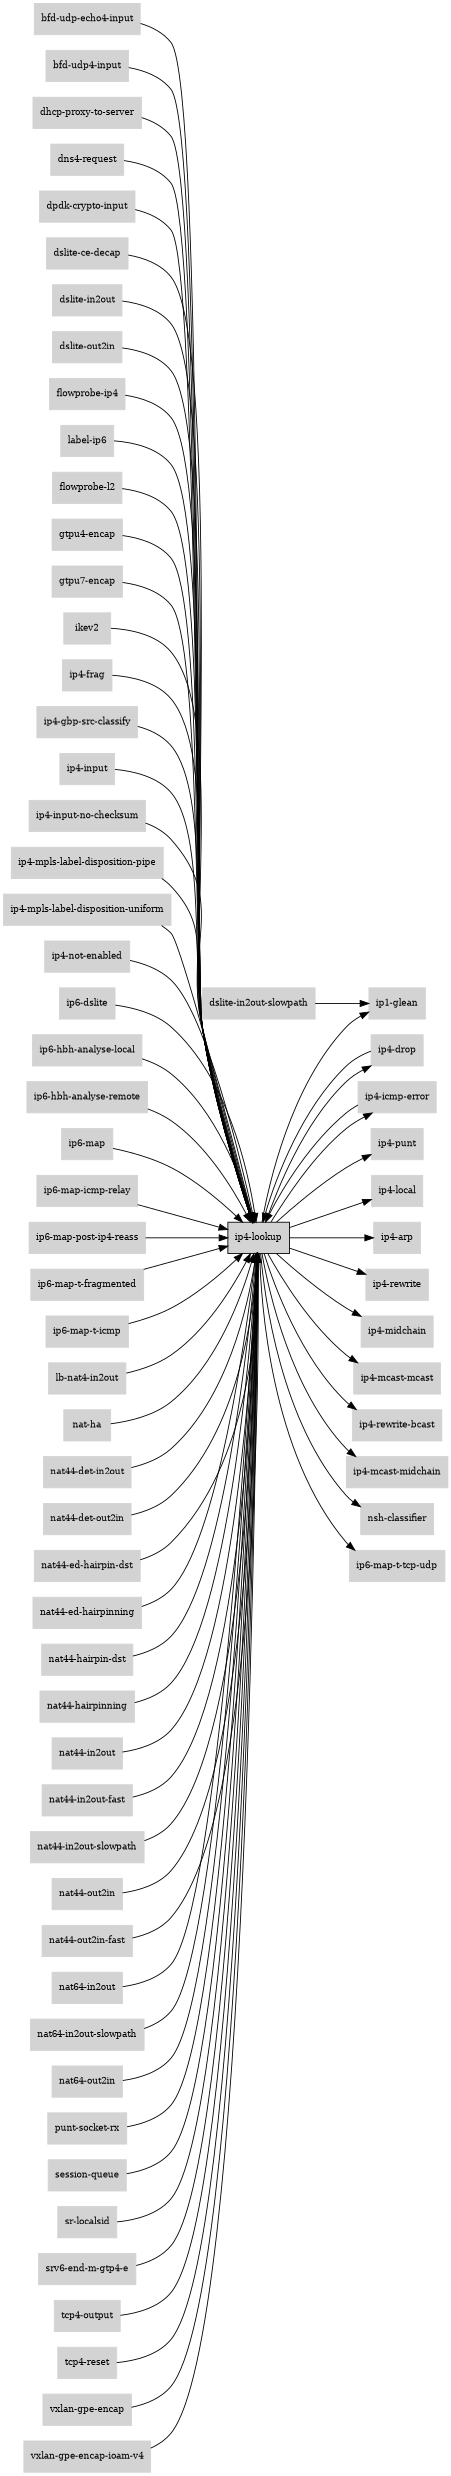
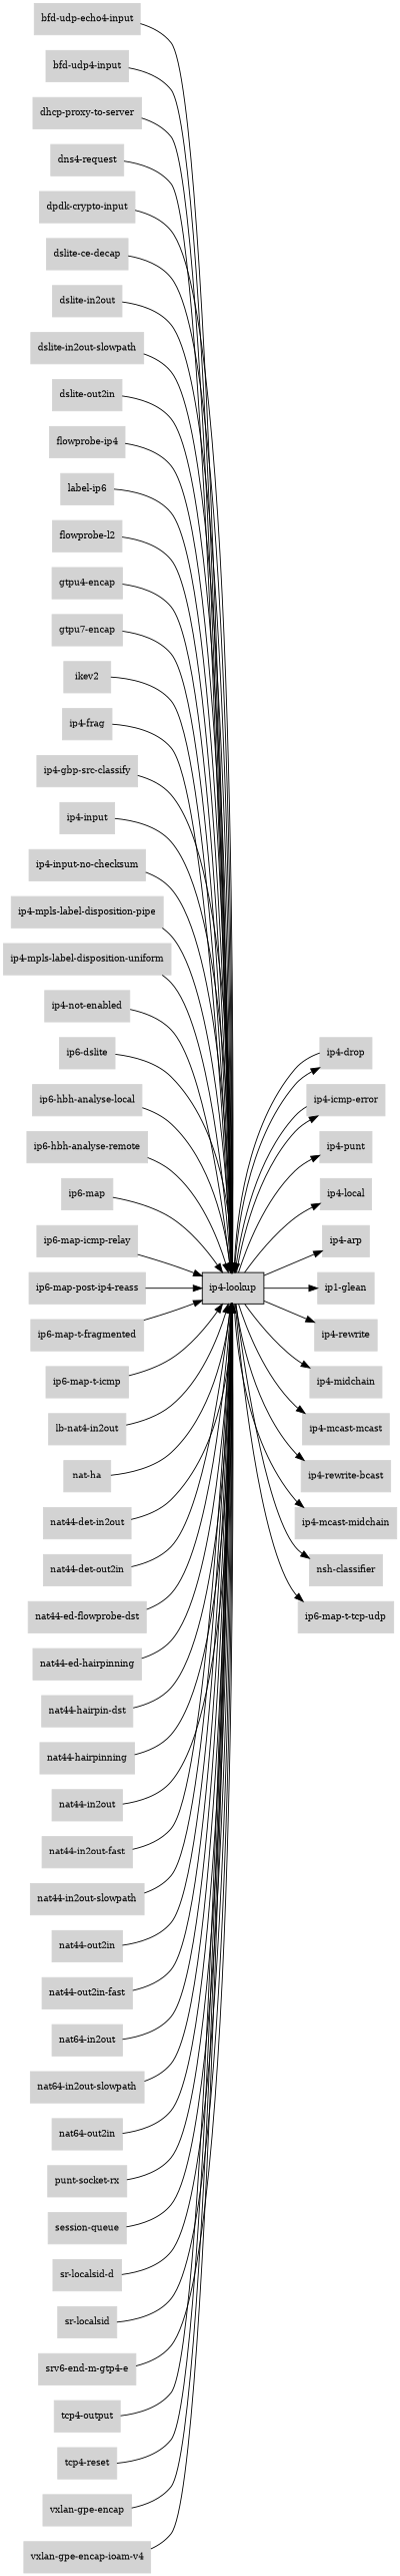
  digraph {
    rankdir=LR
    node [color=lightgray fillcolor=lightgray fontcolor=black fontsize=10 shape=box style=filled]
    edge [fontsize=8]
    "ip4-lookup" [color=black]
    "ip4-drop"
    "ip4-icmp-error"
    "ip4-punt"
    "ip4-local"
    "ip4-arp"
    n7 [label="ip1-glean"]
    "ip4-rewrite"
    "ip4-midchain"
    n10 [label="ip4-mcast-mcast"]
    "ip4-rewrite-bcast"
    "ip4-mcast-midchain"
    "nsh-classifier"
    "ip6-map-t-tcp-udp"
    "bfd-udp-echo4-input"
    "bfd-udp4-input"
    "dhcp-proxy-to-server"
    "dns4-request"
    "dpdk-crypto-input"
    "dslite-ce-decap"
    "dslite-in2out"
    "dslite-in2out-slowpath"
    "dslite-out2in"
    "flowprobe-ip4"
    n25 [label="label-ip6"]
    "flowprobe-l2"
    "gtpu4-encap"
    n28 [label="gtpu7-encap"]
    ikev2
    "ip4-frag"
    "ip4-gbp-src-classify"
    "ip4-input"
    "ip4-input-no-checksum"
    "ip4-mpls-label-disposition-pipe"
    "ip4-mpls-label-disposition-uniform"
    "ip4-not-enabled"
    n37 [label="ip6-dslite"]
    "ip6-hbh-analyse-local"
    "ip6-hbh-analyse-remote"
    "ip6-map"
    "ip6-map-icmp-relay"
    "ip6-map-post-ip4-reass"
    "ip6-map-t-fragmented"
    "ip6-map-t-icmp"
    "lb-nat4-in2out"
    "nat-ha"
    "nat44-det-in2out"
    "nat44-det-out2in"
-   "nat44-ed-hairpin-dst"
+   "nat44-ed-hairpin-dst" [label="nat44-ed-flowprobe-dst"]
    "nat44-ed-hairpinning"
    "nat44-hairpin-dst"
    "nat44-hairpinning"
    "nat44-in2out"
    "nat44-in2out-fast"
    "nat44-in2out-slowpath"
    "nat44-out2in"
    "nat44-out2in-fast"
    "nat64-in2out"
    "nat64-in2out-slowpath"
    "nat64-out2in"
    "punt-socket-rx"
    "session-queue"
+   "sr-localsid-d"
    "sr-localsid"
    "srv6-end-m-gtp4-e"
    "tcp4-output"
    "tcp4-reset"
    "vxlan-gpe-encap"
    "vxlan-gpe-encap-ioam-v4"
    "ip4-lookup" -> "ip4-drop"
    "ip4-lookup" -> "ip4-icmp-error"
    "ip4-lookup" -> "ip4-punt"
    "ip4-lookup" -> "ip4-local"
    "ip4-lookup" -> "ip4-arp"
    "ip4-lookup" -> n7
    "ip4-lookup" -> "ip4-rewrite"
    "ip4-lookup" -> "ip4-midchain"
    "ip4-lookup" -> n10
    "ip4-lookup" -> "ip4-rewrite-bcast"
    "ip4-lookup" -> "ip4-mcast-midchain"
    "ip4-lookup" -> "nsh-classifier"
    "ip4-lookup" -> "ip6-map-t-tcp-udp"
    "ip4-drop" -> "ip4-lookup"
    "ip4-icmp-error" -> "ip4-lookup"
    "bfd-udp-echo4-input" -> "ip4-lookup"
    "bfd-udp4-input" -> "ip4-lookup"
    "dhcp-proxy-to-server" -> "ip4-lookup"
    "dns4-request" -> "ip4-lookup"
    "dpdk-crypto-input" -> "ip4-lookup"
    "dslite-ce-decap" -> "ip4-lookup"
    "dslite-in2out" -> "ip4-lookup"
-   "dslite-in2out-slowpath" -> n7
+   "dslite-in2out-slowpath" -> "ip4-lookup"
    "dslite-out2in" -> "ip4-lookup"
    "flowprobe-ip4" -> "ip4-lookup"
    n25 -> "ip4-lookup"
    "flowprobe-l2" -> "ip4-lookup"
    "gtpu4-encap" -> "ip4-lookup"
    n28 -> "ip4-lookup"
    ikev2 -> "ip4-lookup"
    "ip4-frag" -> "ip4-lookup"
    "ip4-gbp-src-classify" -> "ip4-lookup"
    "ip4-input" -> "ip4-lookup"
    "ip4-input-no-checksum" -> "ip4-lookup"
    "ip4-mpls-label-disposition-pipe" -> "ip4-lookup"
    "ip4-mpls-label-disposition-uniform" -> "ip4-lookup"
    "ip4-not-enabled" -> "ip4-lookup"
    n37 -> "ip4-lookup"
    "ip6-hbh-analyse-local" -> "ip4-lookup"
    "ip6-hbh-analyse-remote" -> "ip4-lookup"
    "ip6-map" -> "ip4-lookup"
    "ip6-map-icmp-relay" -> "ip4-lookup"
    "ip6-map-post-ip4-reass" -> "ip4-lookup"
    "ip6-map-t-fragmented" -> "ip4-lookup"
    "ip6-map-t-icmp" -> "ip4-lookup"
    "lb-nat4-in2out" -> "ip4-lookup"
    "nat-ha" -> "ip4-lookup"
    "nat44-det-in2out" -> "ip4-lookup"
    "nat44-det-out2in" -> "ip4-lookup"
    "nat44-ed-hairpin-dst" -> "ip4-lookup"
    "nat44-ed-hairpinning" -> "ip4-lookup"
    "nat44-hairpin-dst" -> "ip4-lookup"
    "nat44-hairpinning" -> "ip4-lookup"
    "nat44-in2out" -> "ip4-lookup"
    "nat44-in2out-fast" -> "ip4-lookup"
    "nat44-in2out-slowpath" -> "ip4-lookup"
    "nat44-out2in" -> "ip4-lookup"
    "nat44-out2in-fast" -> "ip4-lookup"
    "nat64-in2out" -> "ip4-lookup"
    "nat64-in2out-slowpath" -> "ip4-lookup"
    "nat64-out2in" -> "ip4-lookup"
    "punt-socket-rx" -> "ip4-lookup"
    "session-queue" -> "ip4-lookup"
+   "sr-localsid-d" -> "ip4-lookup"
    "sr-localsid" -> "ip4-lookup"
    "srv6-end-m-gtp4-e" -> "ip4-lookup"
    "tcp4-output" -> "ip4-lookup"
    "tcp4-reset" -> "ip4-lookup"
    "vxlan-gpe-encap" -> "ip4-lookup"
    "vxlan-gpe-encap-ioam-v4" -> "ip4-lookup"
  }
